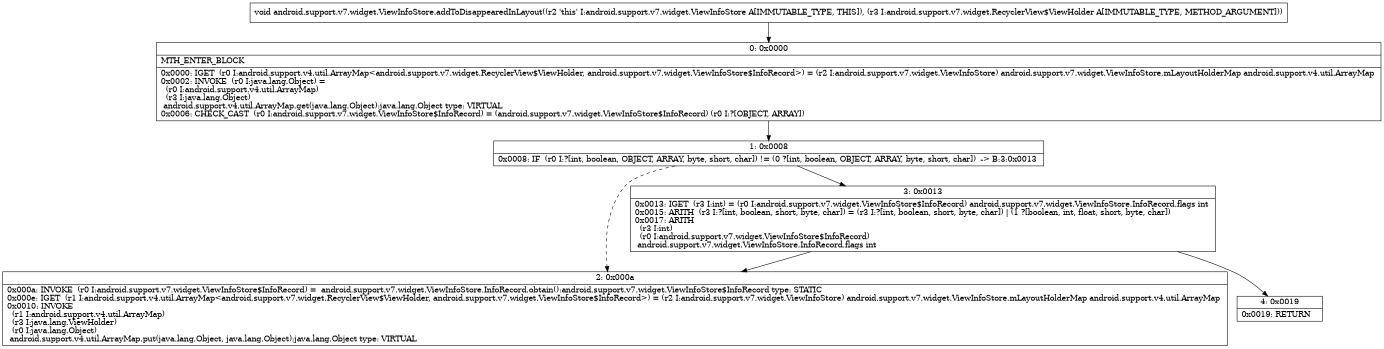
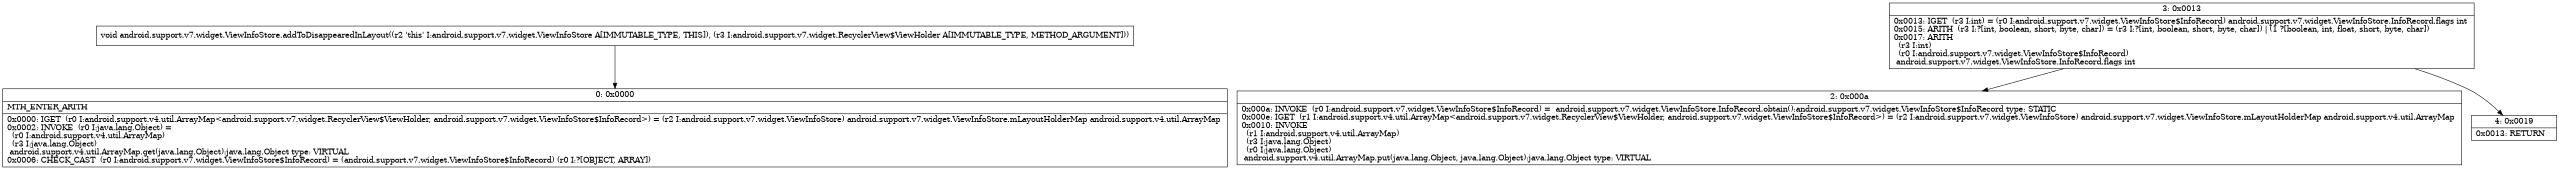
  digraph {
    node [shape=record]
-   n1 [label="{0\:\ 0x0000|MTH_ENTER_BLOCK\l|0x0000: IGET  (r0 I:android.support.v4.util.ArrayMap\<android.support.v7.widget.RecyclerView$ViewHolder, android.support.v7.widget.ViewInfoStore$InfoRecord\>) = (r2 I:android.support.v7.widget.ViewInfoStore) android.support.v7.widget.ViewInfoStore.mLayoutHolderMap android.support.v4.util.ArrayMap \l0x0002: INVOKE  (r0 I:java.lang.Object) = \l  (r0 I:android.support.v4.util.ArrayMap)\l  (r3 I:java.lang.Object)\l android.support.v4.util.ArrayMap.get(java.lang.Object):java.lang.Object type: VIRTUAL \l0x0006: CHECK_CAST  (r0 I:android.support.v7.widget.ViewInfoStore$InfoRecord) = (android.support.v7.widget.ViewInfoStore$InfoRecord) (r0 I:?[OBJECT, ARRAY]) \l}"]
-   n2 [label="{1\:\ 0x0008|0x0008: IF  (r0 I:?[int, boolean, OBJECT, ARRAY, byte, short, char]) != (0 ?[int, boolean, OBJECT, ARRAY, byte, short, char])  \-\> B:3:0x0013 \l}"]
-   n3 [label="{2\:\ 0x000a|0x000a: INVOKE  (r0 I:android.support.v7.widget.ViewInfoStore$InfoRecord) =  android.support.v7.widget.ViewInfoStore.InfoRecord.obtain():android.support.v7.widget.ViewInfoStore$InfoRecord type: STATIC \l0x000e: IGET  (r1 I:android.support.v4.util.ArrayMap\<android.support.v7.widget.RecyclerView$ViewHolder, android.support.v7.widget.ViewInfoStore$InfoRecord\>) = (r2 I:android.support.v7.widget.ViewInfoStore) android.support.v7.widget.ViewInfoStore.mLayoutHolderMap android.support.v4.util.ArrayMap \l0x0010: INVOKE  \l  (r1 I:android.support.v4.util.ArrayMap)\l  (r3 I:java.lang.ViewHolder)\l  (r0 I:java.lang.Object)\l android.support.v4.util.ArrayMap.put(java.lang.Object, java.lang.Object):java.lang.Object type: VIRTUAL \l}"]
+   n1 [label="{0\:\ 0x0000|MTH_ENTER_ARITH\l|0x0000: IGET  (r0 I:android.support.v4.util.ArrayMap\<android.support.v7.widget.RecyclerView$ViewHolder, android.support.v7.widget.ViewInfoStore$InfoRecord\>) = (r2 I:android.support.v7.widget.ViewInfoStore) android.support.v7.widget.ViewInfoStore.mLayoutHolderMap android.support.v4.util.ArrayMap \l0x0002: INVOKE  (r0 I:java.lang.Object) = \l  (r0 I:android.support.v4.util.ArrayMap)\l  (r3 I:java.lang.Object)\l android.support.v4.util.ArrayMap.get(java.lang.Object):java.lang.Object type: VIRTUAL \l0x0006: CHECK_CAST  (r0 I:android.support.v7.widget.ViewInfoStore$InfoRecord) = (android.support.v7.widget.ViewInfoStore$InfoRecord) (r0 I:?[OBJECT, ARRAY]) \l}"]
+   n3 [label="{2\:\ 0x000a|0x000a: INVOKE  (r0 I:android.support.v7.widget.ViewInfoStore$InfoRecord) =  android.support.v7.widget.ViewInfoStore.InfoRecord.obtain():android.support.v7.widget.ViewInfoStore$InfoRecord type: STATIC \l0x000e: IGET  (r1 I:android.support.v4.util.ArrayMap\<android.support.v7.widget.RecyclerView$ViewHolder, android.support.v7.widget.ViewInfoStore$InfoRecord\>) = (r2 I:android.support.v7.widget.ViewInfoStore) android.support.v7.widget.ViewInfoStore.mLayoutHolderMap android.support.v4.util.ArrayMap \l0x0010: INVOKE  \l  (r1 I:android.support.v4.util.ArrayMap)\l  (r3 I:java.lang.Object)\l  (r0 I:java.lang.Object)\l android.support.v4.util.ArrayMap.put(java.lang.Object, java.lang.Object):java.lang.Object type: VIRTUAL \l}"]
    n4 [label="{3\:\ 0x0013|0x0013: IGET  (r3 I:int) = (r0 I:android.support.v7.widget.ViewInfoStore$InfoRecord) android.support.v7.widget.ViewInfoStore.InfoRecord.flags int \l0x0015: ARITH  (r3 I:?[int, boolean, short, byte, char]) = (r3 I:?[int, boolean, short, byte, char]) \| (1 ?[boolean, int, float, short, byte, char]) \l0x0017: ARITH  \l  (r3 I:int)\l  (r0 I:android.support.v7.widget.ViewInfoStore$InfoRecord)\l android.support.v7.widget.ViewInfoStore.InfoRecord.flags int \l}"]
-   n5 [label="{4\:\ 0x0019|0x0019: RETURN   \l}"]
+   n5 [label="{4\:\ 0x0019|0x0013: RETURN   \l}"]
    n6 [label="{void android.support.v7.widget.ViewInfoStore.addToDisappearedInLayout((r2 'this' I:android.support.v7.widget.ViewInfoStore A[IMMUTABLE_TYPE, THIS]), (r3 I:android.support.v7.widget.RecyclerView$ViewHolder A[IMMUTABLE_TYPE, METHOD_ARGUMENT])) }"]
-   n1 -> n2
-   n2 -> n3 [style=dashed]
-   n2 -> n4
    n4 -> n3
    n4 -> n5
    n6 -> n1
  }
